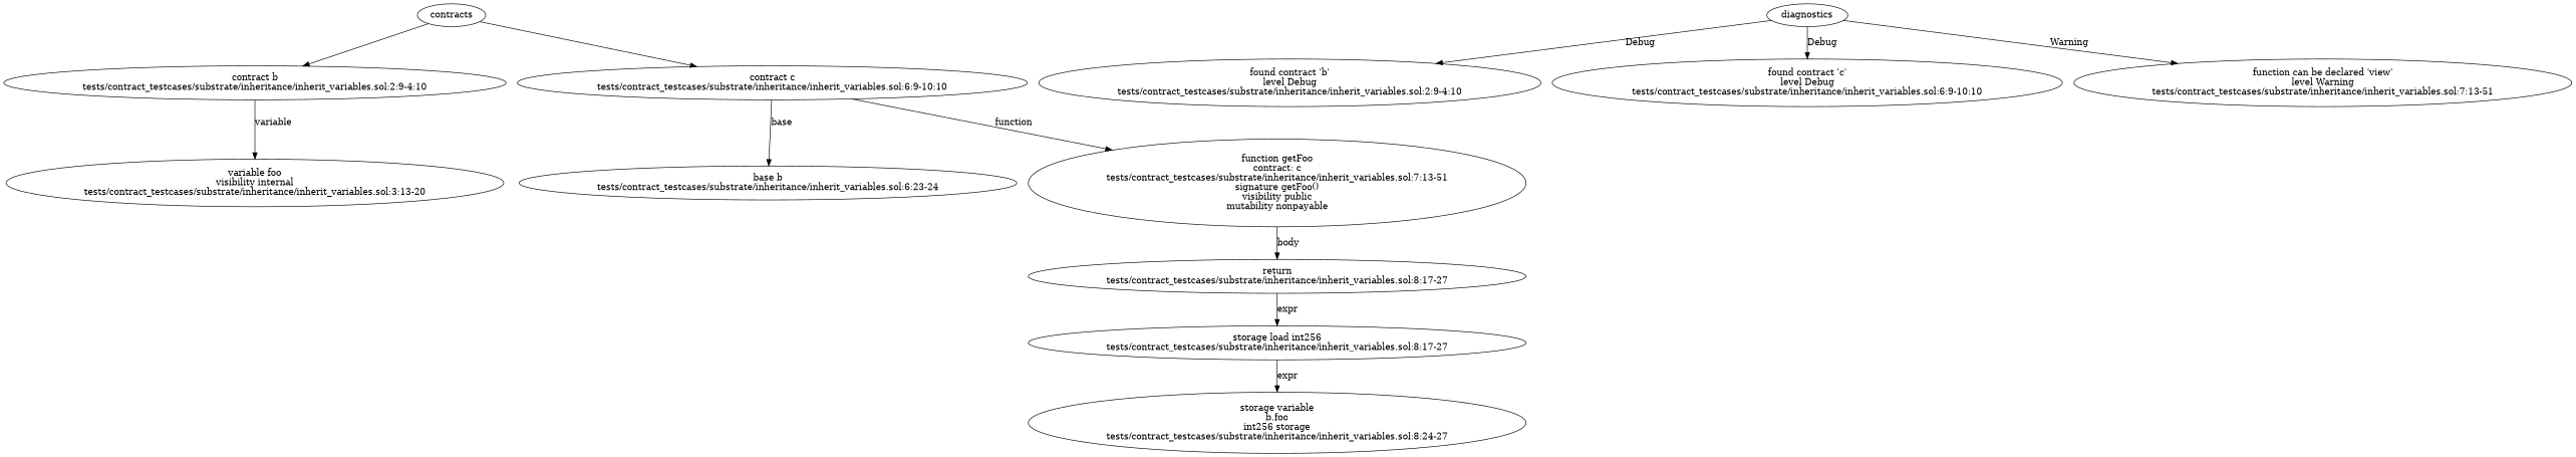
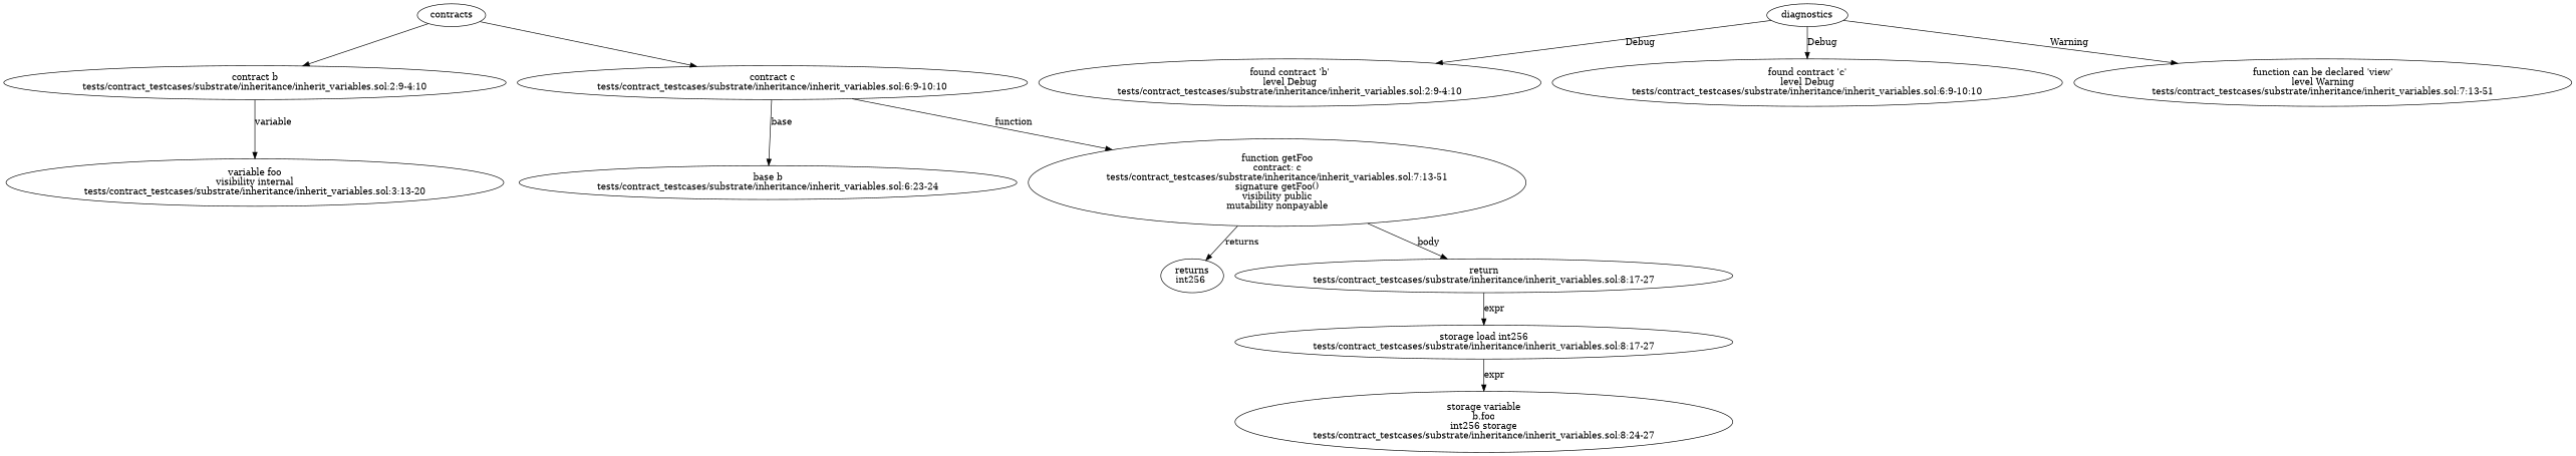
  strict digraph {
    n1 [label="contract b\ntests/contract_testcases/substrate/inheritance/inherit_variables.sol:2:9-4:10"]
    n2 [label="variable foo\nvisibility internal\ntests/contract_testcases/substrate/inheritance/inherit_variables.sol:3:13-20"]
    n3 [label="contract c\ntests/contract_testcases/substrate/inheritance/inherit_variables.sol:6:9-10:10"]
    n4 [label="base b\ntests/contract_testcases/substrate/inheritance/inherit_variables.sol:6:23-24"]
    n5 [label="function getFoo\ncontract: c\ntests/contract_testcases/substrate/inheritance/inherit_variables.sol:7:13-51\nsignature getFoo()\nvisibility public\nmutability nonpayable"]
+   n6 [label="returns\nint256 "]
    n7 [label="return\ntests/contract_testcases/substrate/inheritance/inherit_variables.sol:8:17-27"]
    n8 [label="storage load int256\ntests/contract_testcases/substrate/inheritance/inherit_variables.sol:8:17-27"]
    n9 [label="storage variable\nb.foo\nint256 storage\ntests/contract_testcases/substrate/inheritance/inherit_variables.sol:8:24-27"]
    n10 [label="found contract 'b'\nlevel Debug\ntests/contract_testcases/substrate/inheritance/inherit_variables.sol:2:9-4:10"]
    n11 [label="found contract 'c'\nlevel Debug\ntests/contract_testcases/substrate/inheritance/inherit_variables.sol:6:9-10:10"]
    n12 [label="function can be declared 'view'\nlevel Warning\ntests/contract_testcases/substrate/inheritance/inherit_variables.sol:7:13-51"]
    contracts
    diagnostics
    n1 -> n2 [label=variable]
    n3 -> n4 [label=base]
    n3 -> n5 [label=function]
+   n5 -> n6 [label=returns]
    n5 -> n7 [label=body]
    n7 -> n8 [label=expr]
    n8 -> n9 [label=expr]
    contracts -> n1
    contracts -> n3
    diagnostics -> n10 [label=Debug]
    diagnostics -> n11 [label=Debug]
    diagnostics -> n12 [label=Warning]
  }
